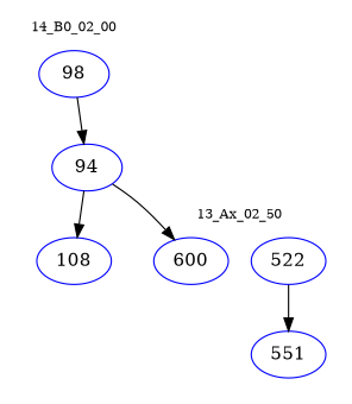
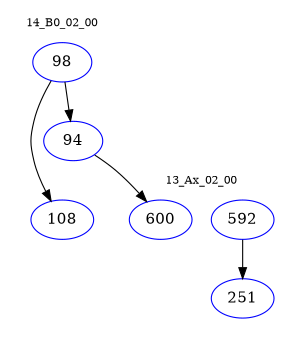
  digraph {
    node [color=blue]
    edge [color=black]
-   n1 [label=522]
-   n2 [label=551]
+   n1 [label=592]
+   n2 [label=251]
    n3 [label=600]
    n4 [label=98]
    n5 [label=94]
    n6 [label=108]
    subgraph cluster_1 {
      color=white
      fontsize=10
-     label="13_Ax_02_50"
+     label="13_Ax_02_00"
      n1
      n2
      n3
    }
    subgraph cluster_2 {
      color=white
      fontsize=10
      label="14_B0_02_00"
      n4
      n5
      n6
    }
    n1 -> n2
    n4 -> n5
    n5 -> n3
-   n5 -> n6
+   n4 -> n6
  }
